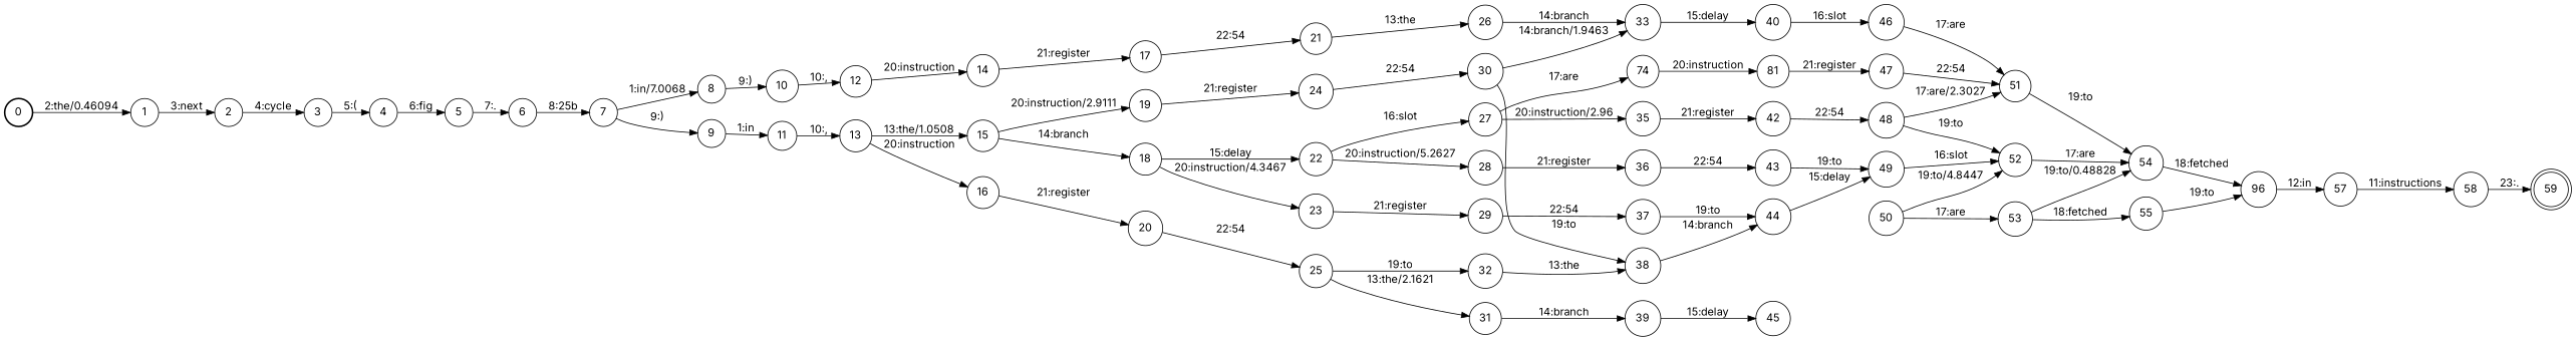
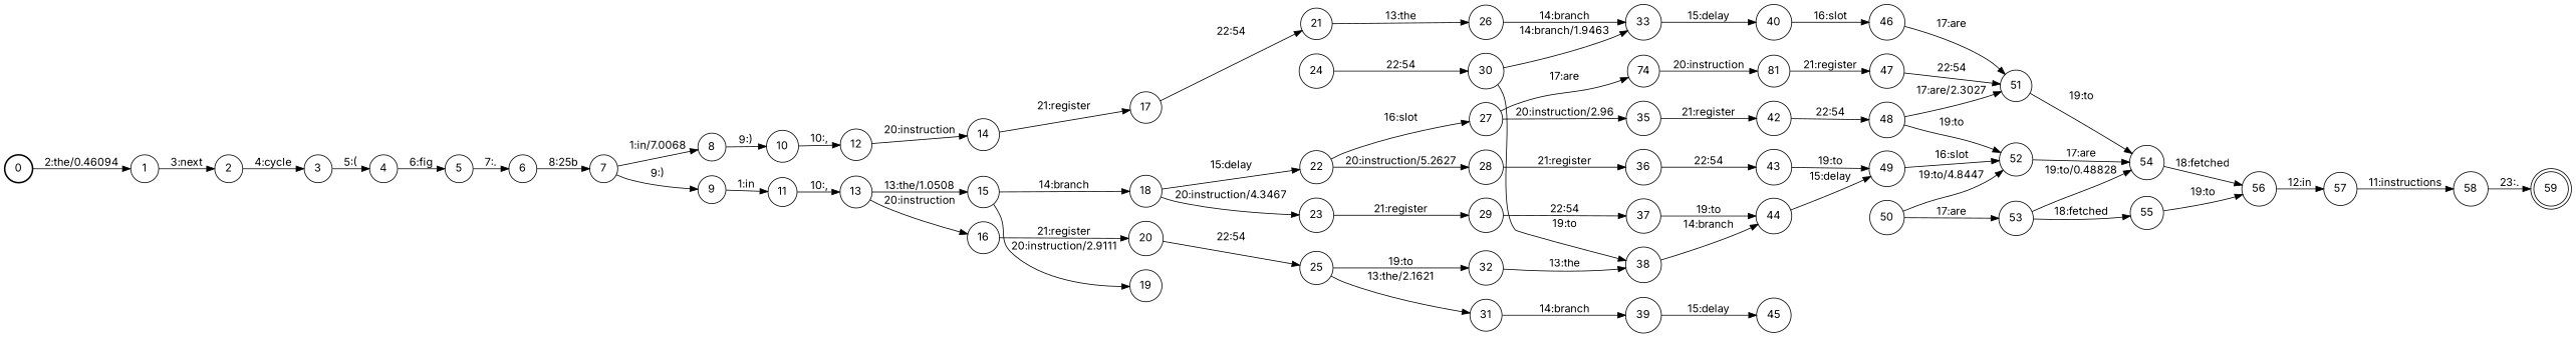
  digraph {
    fontname=Inter
    nodesep=0.25
    rankdir=LR
    ranksep=0.4
    node [fontname=Inter fontsize=14 shape=circle style=solid]
    edge [fontname=Inter fontsize=14]
    n1 [label=0 style=bold]
    n2 [label=1]
    n3 [label=2]
    n4 [label=3]
    n5 [label=4]
    n6 [label=5]
    n7 [label=6]
    n8 [label=7]
    n9 [label=8]
    n10 [label=9]
    n11 [label=10]
    n12 [label=11]
    n13 [label=12]
    n14 [label=13]
    n15 [label=14]
    n16 [label=15]
    n17 [label=16]
    n18 [label=17]
    n19 [label=18]
    n20 [label=19]
    n21 [label=20]
    n22 [label=21]
    n23 [label=22]
    n24 [label=23]
    n25 [label=24]
    n26 [label=25]
    n27 [label=26]
    n28 [label=27]
    n29 [label=28]
    n30 [label=29]
    n31 [label=30]
    n32 [label=31]
    n33 [label=32]
    n34 [label=33]
    n35 [label=74]
    n36 [label=35]
    n37 [label=36]
    n38 [label=37]
    n39 [label=38]
    n40 [label=39]
    n41 [label=40]
    n42 [label=81]
    n43 [label=42]
    n44 [label=43]
    n45 [label=44]
    n46 [label=45]
    n47 [label=46]
    n48 [label=47]
    n49 [label=48]
    n50 [label=49]
    n51 [label=51]
    n52 [label=52]
    n53 [label=50]
    n54 [label=53]
    n55 [label=54]
    n56 [label=55]
-   n57 [label=96]
+   n57 [label=56]
    n58 [label=57]
    n59 [label=58]
    n60 [label=59 shape=doublecircle]
    n1 -> n2 [label="2:the/0.46094"]
    n2 -> n3 [label="3:next"]
    n3 -> n4 [label="4:cycle"]
    n4 -> n5 [label="5:("]
    n5 -> n6 [label="6:fig"]
    n6 -> n7 [label="7:."]
    n7 -> n8 [label="8:25b"]
    n8 -> n9 [label="1:in/7.0068"]
    n8 -> n10 [label="9:)"]
    n9 -> n11 [label="9:)"]
    n10 -> n12 [label="1:in"]
    n11 -> n13 [label="10:,"]
    n12 -> n14 [label="10:,"]
    n13 -> n15 [label="20:instruction"]
    n14 -> n16 [label="13:the/1.0508"]
    n14 -> n17 [label="20:instruction"]
    n15 -> n18 [label="21:register"]
    n16 -> n19 [label="14:branch"]
    n16 -> n20 [label="20:instruction/2.9111"]
    n17 -> n21 [label="21:register"]
    n18 -> n22 [label="22:54"]
    n19 -> n23 [label="15:delay"]
    n19 -> n24 [label="20:instruction/4.3467"]
-   n20 -> n25 [label="21:register"]
    n21 -> n26 [label="22:54"]
    n22 -> n27 [label="13:the"]
    n23 -> n28 [label="16:slot"]
    n23 -> n29 [label="20:instruction/5.2627"]
    n24 -> n30 [label="21:register"]
    n25 -> n31 [label="22:54"]
    n26 -> n32 [label="13:the/2.1621"]
    n26 -> n33 [label="19:to"]
    n27 -> n34 [label="14:branch"]
    n28 -> n35 [label="17:are"]
    n28 -> n36 [label="20:instruction/2.96"]
    n29 -> n37 [label="21:register"]
    n30 -> n38 [label="22:54"]
    n31 -> n34 [label="14:branch/1.9463"]
    n31 -> n39 [label="19:to"]
    n32 -> n40 [label="14:branch"]
    n33 -> n39 [label="13:the"]
    n34 -> n41 [label="15:delay"]
    n35 -> n42 [label="20:instruction"]
    n36 -> n43 [label="21:register"]
    n37 -> n44 [label="22:54"]
    n38 -> n45 [label="19:to"]
    n39 -> n45 [label="14:branch"]
    n40 -> n46 [label="15:delay"]
    n41 -> n47 [label="16:slot"]
    n42 -> n48 [label="21:register"]
    n43 -> n49 [label="22:54"]
    n44 -> n50 [label="19:to"]
    n45 -> n50 [label="15:delay"]
    n47 -> n51 [label="17:are"]
    n48 -> n51 [label="22:54"]
    n49 -> n51 [label="17:are/2.3027"]
    n49 -> n52 [label="19:to"]
    n50 -> n52 [label="16:slot"]
    n51 -> n55 [label="19:to"]
    n52 -> n55 [label="17:are"]
    n53 -> n52 [label="19:to/4.8447"]
    n53 -> n54 [label="17:are"]
    n54 -> n55 [label="19:to/0.48828"]
    n54 -> n56 [label="18:fetched"]
    n55 -> n57 [label="18:fetched"]
    n56 -> n57 [label="19:to"]
    n57 -> n58 [label="12:in"]
    n58 -> n59 [label="11:instructions"]
    n59 -> n60 [label="23:."]
  }
